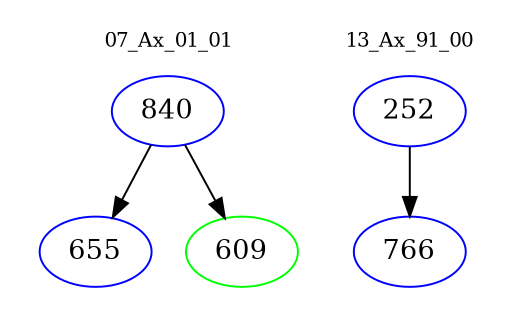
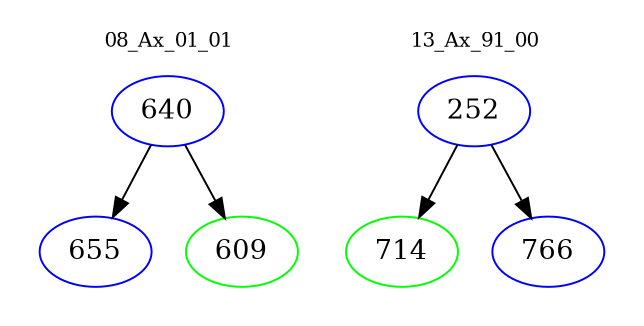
  digraph {
    fontname="DejaVu Serif"
    node [color=blue fontname="DejaVu Serif"]
    edge [color=black fontname="DejaVu Serif"]
-   n1 [label=840]
+   n1 [label=640]
    n2 [label=655]
    n3 [color=green label=609]
    n4 [label=252]
+   n5 [color=green label=714]
    n6 [label=766]
    subgraph cluster_1 {
      color=white
      fontsize=10
-     label="07_Ax_01_01"
+     label="08_Ax_01_01"
      n1
      n2
      n3
    }
    subgraph cluster_2 {
      color=white
      fontsize=10
      label="13_Ax_91_00"
      n4
+     n5
      n6
    }
    n1 -> n2
    n1 -> n3
+   n4 -> n5
    n4 -> n6
  }
